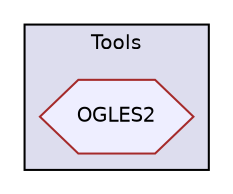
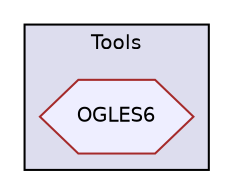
  digraph {
    compound=true
-   n1 [fillcolor="#eeeeff" fontname=Helvetica fontsize=10 label=OGLES2 pencolor=black shape=hexagon style=filled color=brown]
+   n1 [fillcolor="#eeeeff" fontname=Helvetica fontsize=10 label=OGLES6 pencolor=black shape=hexagon style=filled color=brown]
    subgraph cluster_1 {
      bgcolor="#ddddee"
      fontname=Helvetica
      fontsize=10
      label=Tools
      pencolor=black
      n1
    }
  }
